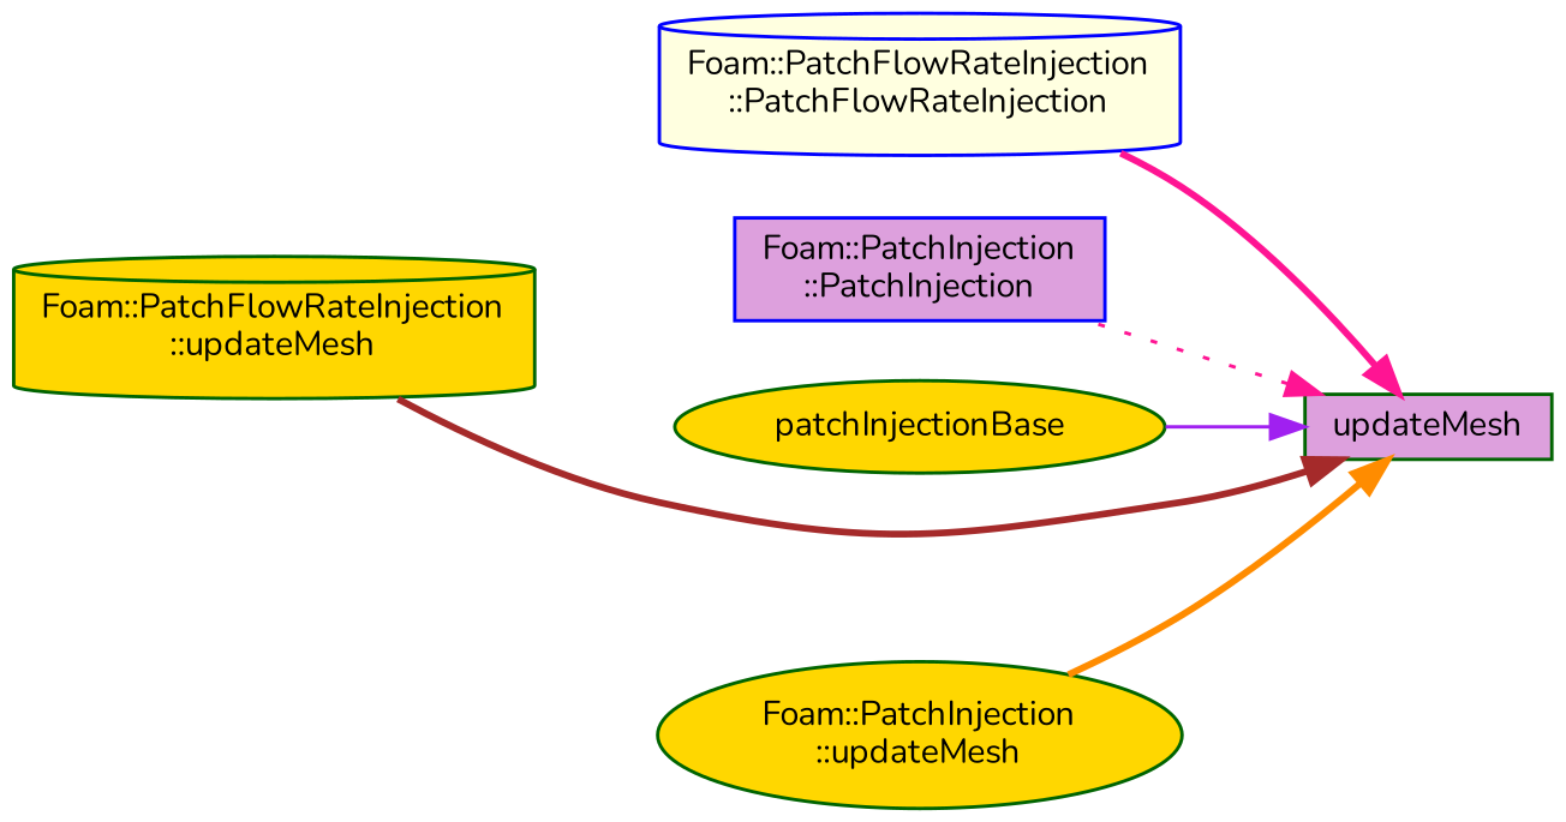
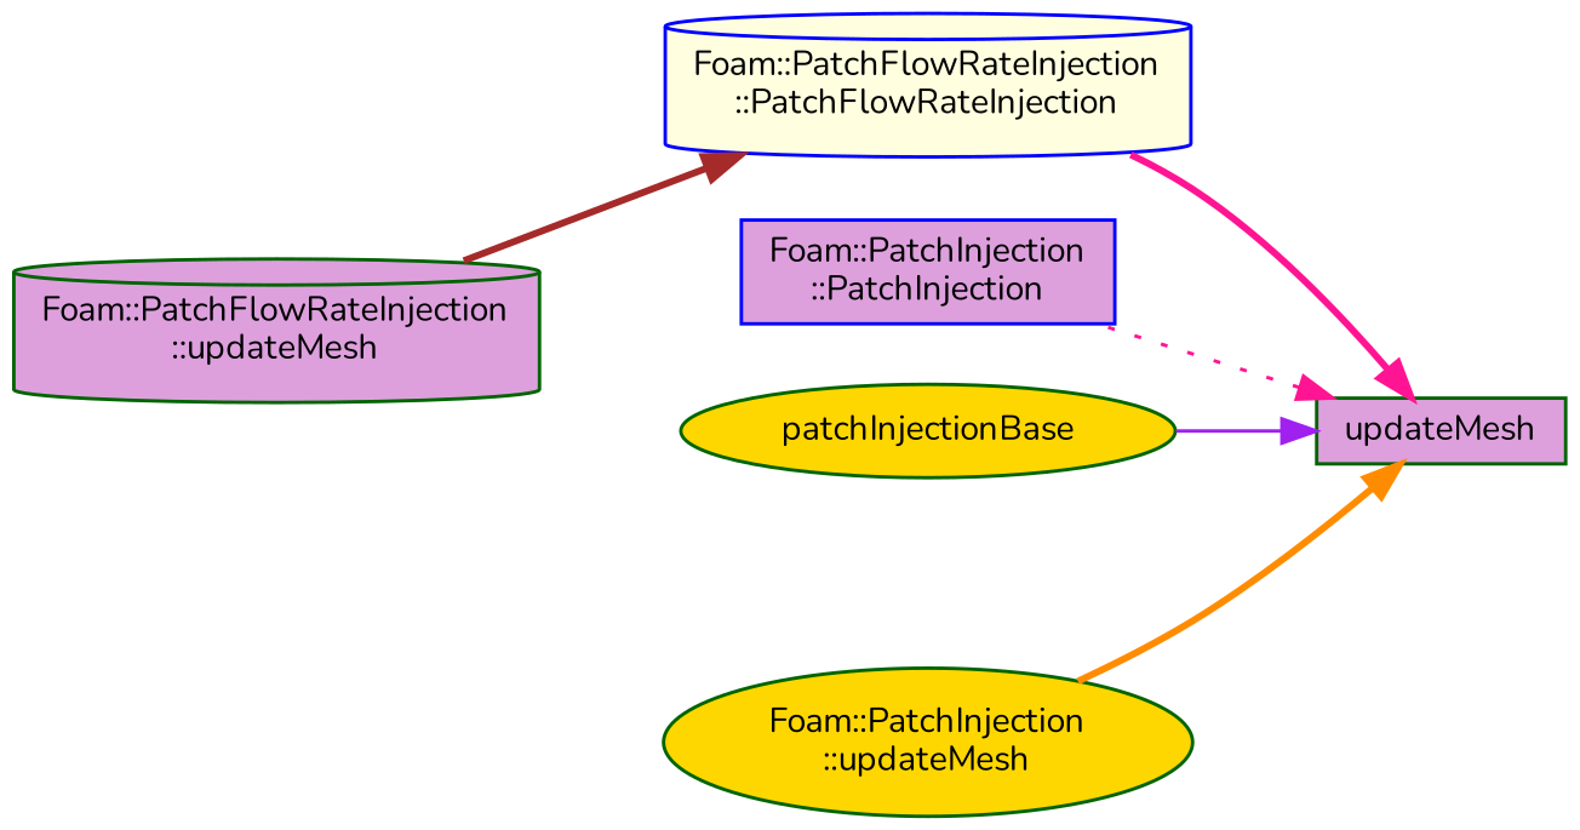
  digraph {
    fontname=Nunito
    rankdir=RL
    node [color=darkgreen fillcolor=gold fontname=Nunito fontsize=10 shape=box style=filled]
    edge [color=deeppink dir=back fontname=Nunito fontsize=10 labelfontname=Helvetica labelfontsize=10 style=bold]
    n1 [fillcolor=plum fontcolor=black height=0.2 label=updateMesh width=0.4]
    n2 [color=blue fillcolor=lightyellow height=0.2 label="Foam::PatchFlowRateInjection\l::PatchFlowRateInjection" shape=cylinder width=0.4]
    n3 [color=blue fillcolor=plum height=0.2 label="Foam::PatchInjection\l::PatchInjection" width=0.4]
    n4 [height=0.2 label=patchInjectionBase shape=ellipse width=0.4]
-   n5 [height=0.2 label="Foam::PatchFlowRateInjection\l::updateMesh" shape=cylinder width=0.4]
+   n5 [fillcolor=plum height=0.2 label="Foam::PatchFlowRateInjection\l::updateMesh" shape=cylinder width=0.4]
    n6 [height=0.2 label="Foam::PatchInjection\l::updateMesh" shape=ellipse width=0.4]
    n1 -> n2
    n1 -> n3 [style=dotted]
    n1 -> n4 [color=purple style=solid]
-   n1 -> n5 [color=brown]
+   n2 -> n5 [color=brown]
    n1 -> n6 [color=darkorange]
  }
